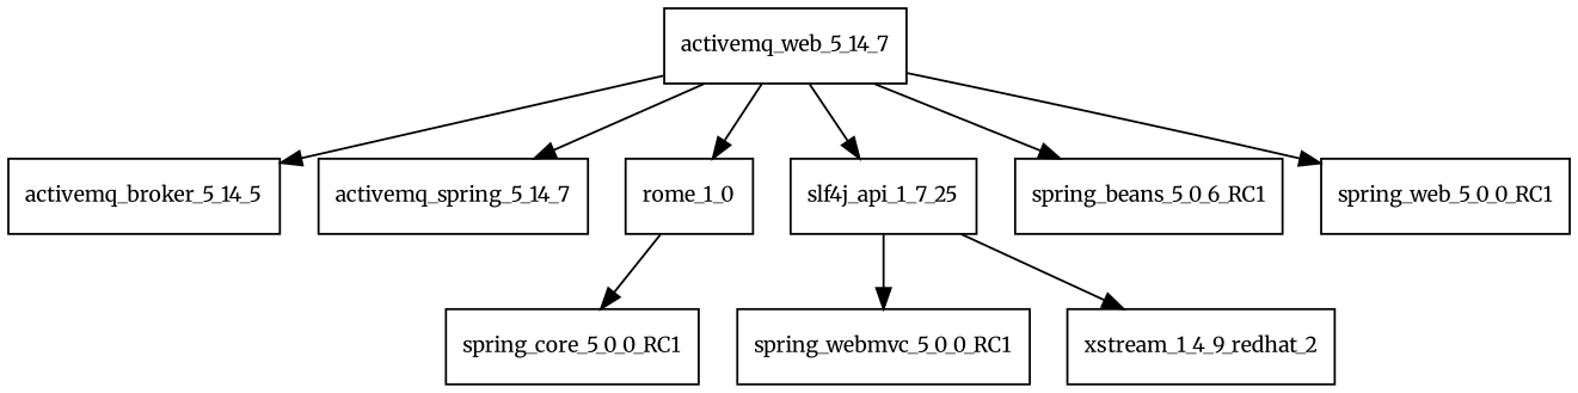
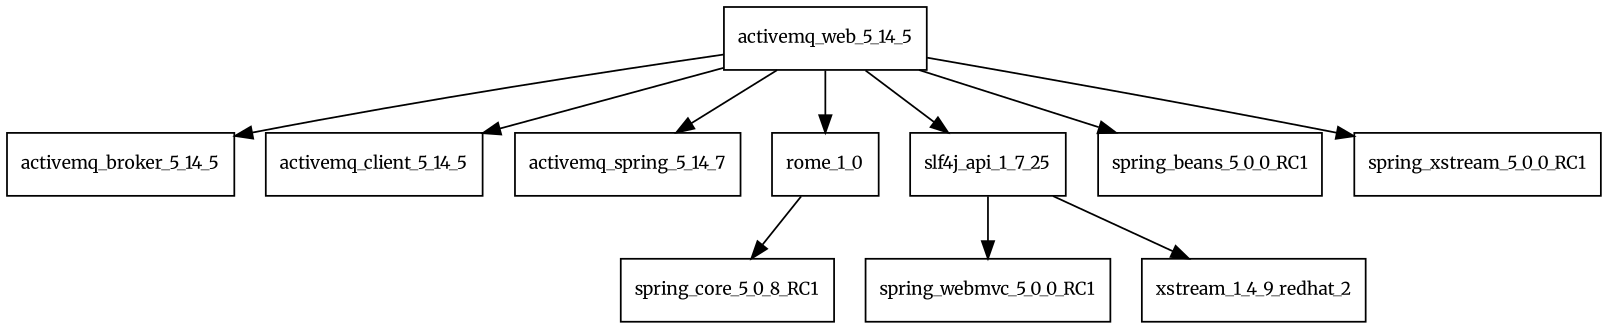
  digraph {
    fontname=Merriweather
    node [fontname=Merriweather fontsize=10.0 shape=box]
    edge [fontname=Merriweather]
-   activemq_web_5_14_5 [label=activemq_web_5_14_7]
+   activemq_web_5_14_5
    activemq_broker_5_14_5
+   activemq_client_5_14_5
    n4 [label=activemq_spring_5_14_7]
    rome_1_0
    slf4j_api_1_7_25
-   spring_beans_5_0_0_RC1 [label=spring_beans_5_0_6_RC1]
-   spring_web_5_0_0_RC1
-   spring_core_5_0_0_RC1
+   spring_beans_5_0_0_RC1
+   spring_web_5_0_0_RC1 [label=spring_xstream_5_0_0_RC1]
+   spring_core_5_0_0_RC1 [label=spring_core_5_0_8_RC1]
    spring_webmvc_5_0_0_RC1
    xstream_1_4_9_redhat_2
    activemq_web_5_14_5 -> activemq_broker_5_14_5
+   activemq_web_5_14_5 -> activemq_client_5_14_5
    activemq_web_5_14_5 -> n4
    activemq_web_5_14_5 -> rome_1_0
    activemq_web_5_14_5 -> slf4j_api_1_7_25
    activemq_web_5_14_5 -> spring_beans_5_0_0_RC1
    activemq_web_5_14_5 -> spring_web_5_0_0_RC1
    rome_1_0 -> spring_core_5_0_0_RC1
    slf4j_api_1_7_25 -> spring_webmvc_5_0_0_RC1
    slf4j_api_1_7_25 -> xstream_1_4_9_redhat_2
  }
